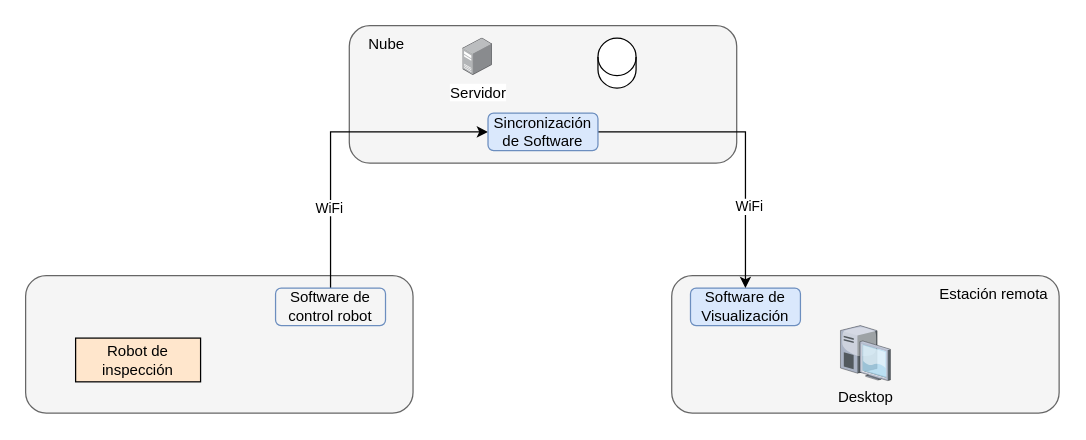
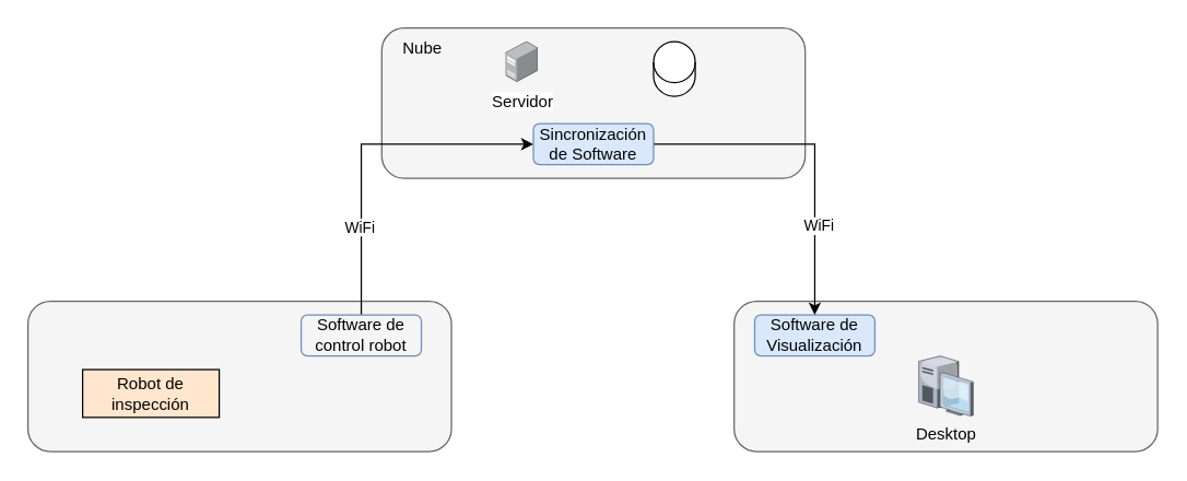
  <mxCell id="0" />
  <mxCell id="1" parent="0" />
  <mxCell id="2" value="" style="rounded=1;whiteSpace=wrap;html=1;fillColor=#f5f5f5;fontColor=#333333;strokeColor=#666666;" parent="1" vertex="1"><mxGeometry x="279" y="20" width="310" height="110" as="geometry" /></mxCell>
  <mxCell id="3" value="" style="rounded=1;whiteSpace=wrap;html=1;fillColor=#f5f5f5;fontColor=#333333;strokeColor=#666666;" parent="1" vertex="1"><mxGeometry y="220" width="310" height="110" as="geometry" x="20" /></mxCell>
  <mxCell id="4" value="" style="rounded=1;whiteSpace=wrap;html=1;fillColor=#f5f5f5;fontColor=#333333;strokeColor=#666666;" parent="1" vertex="1"><mxGeometry x="537" y="220" width="310" height="110" as="geometry" /></mxCell>
  <mxCell id="5" value="Servidor" style="image;points=[];aspect=fixed;html=1;align=center;shadow=0;dashed=0;image=img/lib/allied_telesis/computer_and_terminals/Server_Desktop.svg;" parent="1" vertex="1"><mxGeometry x="370" y="30" width="23.67" height="30" as="geometry" /></mxCell>
  <mxCell id="6" value="Desktop" style="verticalLabelPosition=bottom;sketch=0;aspect=fixed;html=1;verticalAlign=top;strokeColor=none;align=center;outlineConnect=0;shape=mxgraph.citrix.desktop;" parent="1" vertex="1"><mxGeometry x="672.02" y="260" width="39.96" height="44" as="geometry" /></mxCell>
- <mxCell id="7" value="Estación remota" style="text;html=1;align=center;verticalAlign=middle;whiteSpace=wrap;rounded=0;" parent="1" vertex="1"><mxGeometry x="750" y="220" width="90" height="30" as="geometry" /></mxCell>
  <mxCell id="8" value="Software de Visualización" style="rounded=1;whiteSpace=wrap;html=1;fillColor=#dae8fc;strokeColor=#6c8ebf;" parent="1" vertex="1"><mxGeometry x="552.02" y="230" width="87.98" height="30" as="geometry" /></mxCell>
  <mxCell id="9" style="edgeStyle=orthogonalEdgeStyle;rounded=0;orthogonalLoop=1;jettySize=auto;html=1;entryX=0;entryY=0.5;entryDx=0;entryDy=0;" parent="1" source="11" target="14" edge="1"><mxGeometry relative="1" as="geometry"><Array as="points"><mxPoint x="264" y="105" /></Array></mxGeometry></mxCell>
  <mxCell id="10" value="WiFi" style="edgeLabel;html=1;align=center;verticalAlign=middle;resizable=0;points=[];" parent="9" vertex="1" connectable="0"><mxGeometry x="-0.483" y="2" relative="1" as="geometry"><mxPoint as="offset" /></mxGeometry></mxCell>
  <mxCell id="11" value="Software de control robot" style="rounded=1;whiteSpace=wrap;html=1;fillColor=#f5f5f5;strokeColor=#6c8ebf;" parent="1" vertex="1"><mxGeometry x="220" y="230" width="87.98" height="30" as="geometry" /></mxCell>
  <mxCell id="12" style="edgeStyle=orthogonalEdgeStyle;rounded=0;orthogonalLoop=1;jettySize=auto;html=1;exitX=1;exitY=0.5;exitDx=0;exitDy=0;" parent="1" source="14" target="8" edge="1"><mxGeometry relative="1" as="geometry" /></mxCell>
  <mxCell id="13" value="WiFi" style="edgeLabel;html=1;align=center;verticalAlign=middle;resizable=0;points=[];" parent="12" vertex="1" connectable="0"><mxGeometry x="0.466" y="2" relative="1" as="geometry"><mxPoint as="offset" /></mxGeometry></mxCell>
  <mxCell id="14" value="Sincronización de Software" style="rounded=1;whiteSpace=wrap;html=1;fillColor=#dae8fc;strokeColor=#6c8ebf;" parent="1" vertex="1"><mxGeometry x="390" y="90" width="87.98" height="30" as="geometry" /></mxCell>
  <mxCell id="15" value="Nube" style="text;html=1;align=center;verticalAlign=middle;whiteSpace=wrap;rounded=0;" parent="1" vertex="1"><mxGeometry x="279" y="30" width="60" height="10" as="geometry" /></mxCell>
  <mxCell id="16" value="Robot de inspección" style="rounded=0;whiteSpace=wrap;html=1;fillColor=#ffe6cc;" vertex="1" parent="1"><mxGeometry x="60" y="270" width="100" height="35" as="geometry" /></mxCell>
  <mxCell id="17" value="" style="shape=cylinder3;whiteSpace=wrap;html=1;boundedLbl=1;backgroundOutline=1;size=15;" vertex="1" parent="1"><mxGeometry x="477.98" y="30" width="30.5" height="40" as="geometry" /></mxCell>
